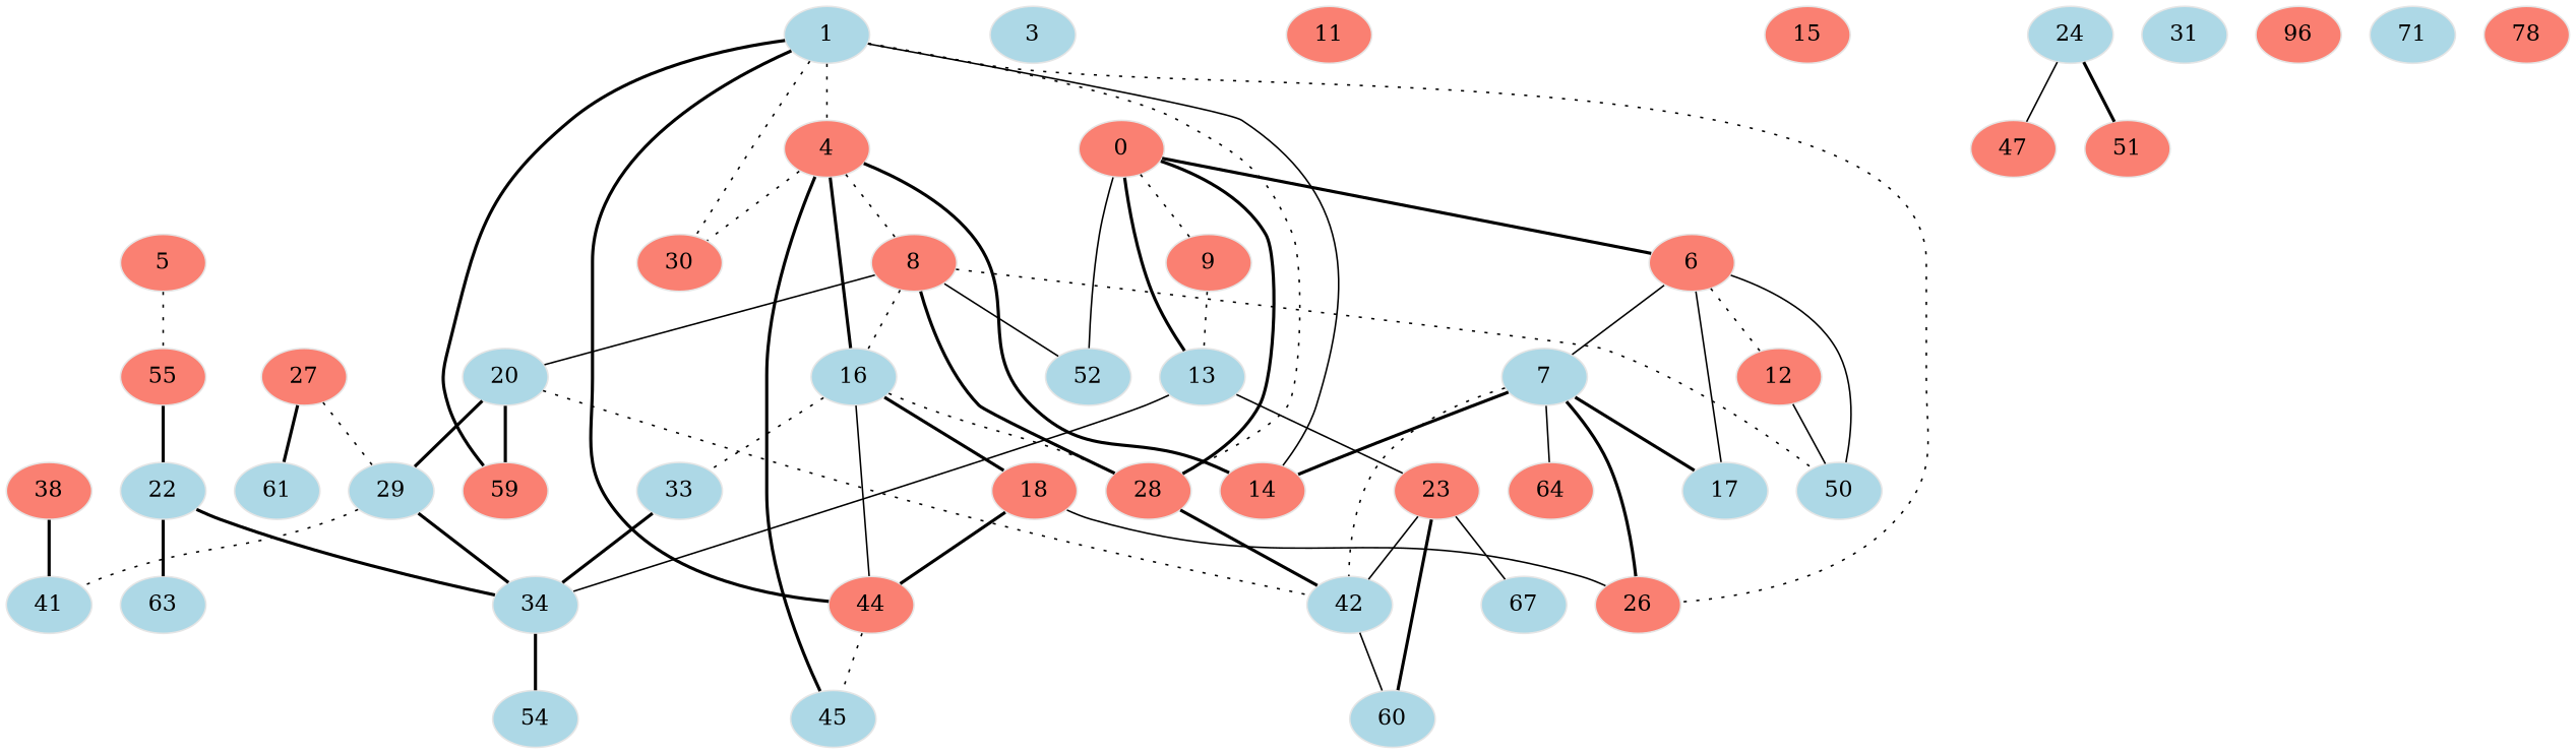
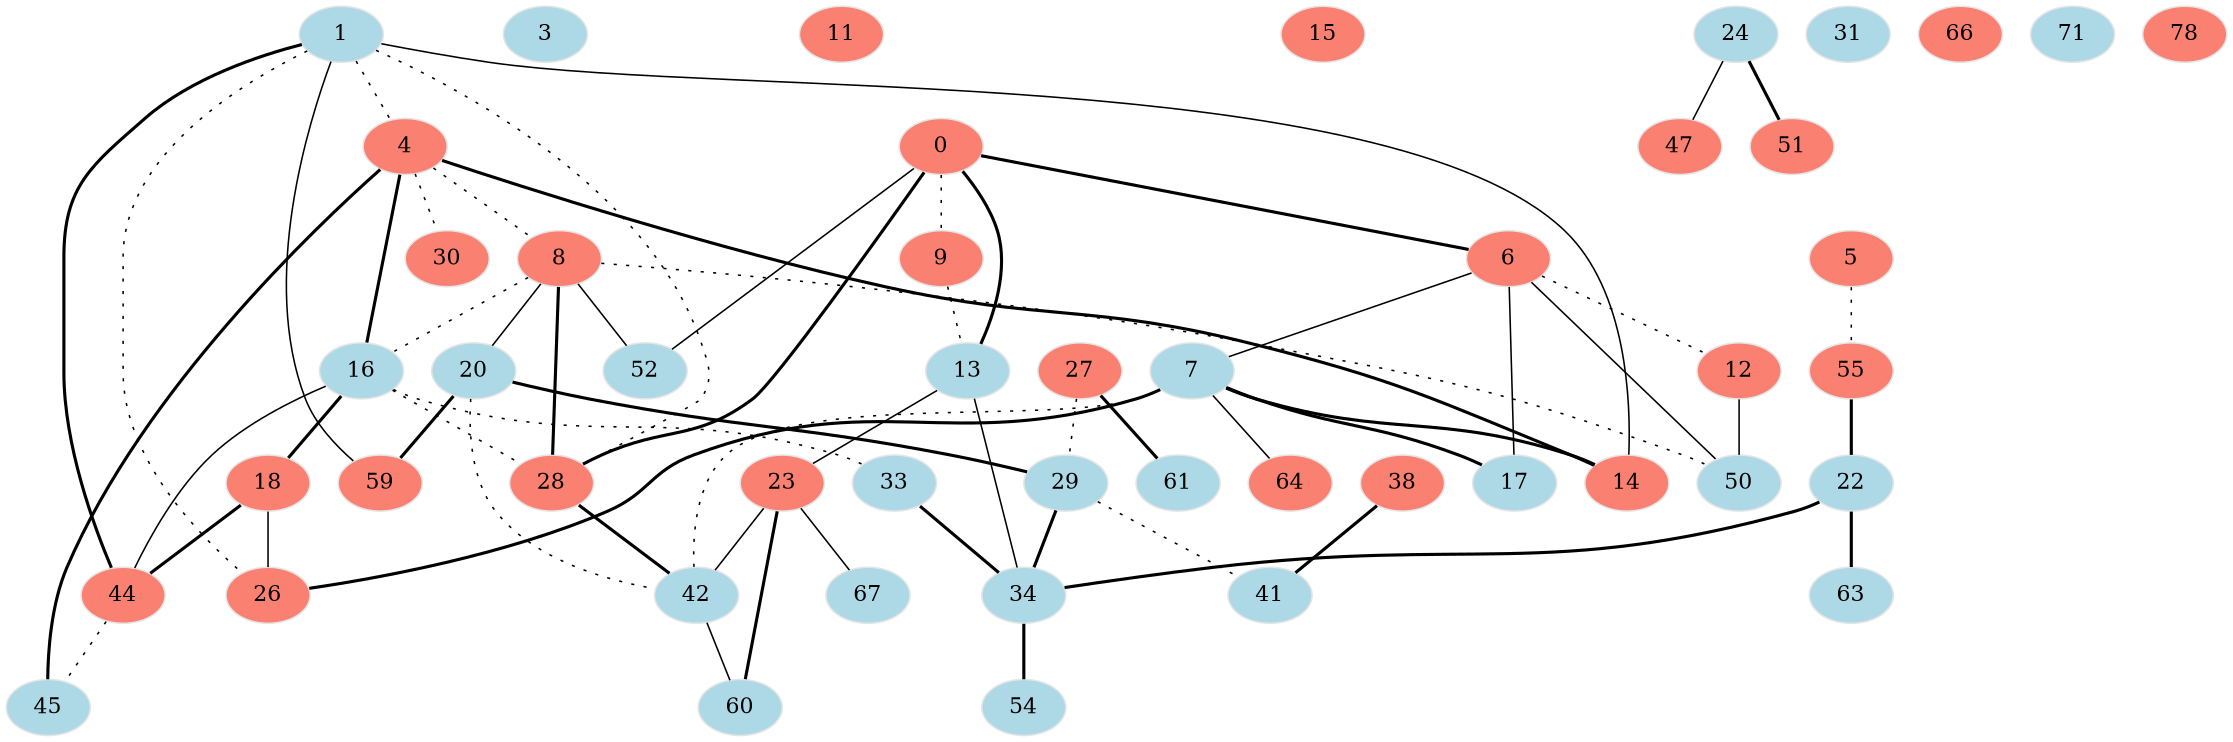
  graph {
    node [color=gray90 fillcolor=salmon style=filled]
    edge [style=bold]
    1 [fillcolor=lightblue super="+58"]
    4 [super="+39"]
    14 [super="+72"]
    26 [super="+48"]
    28 [super="+76"]
    30 [super="+56"]
    44 [super="+49"]
    59
    8 [super="+21"]
    16 [fillcolor=lightblue super="+25"]
    45 [fillcolor=lightblue]
    42 [fillcolor=lightblue super="+53"]
    n13 [label=0 super="+62"]
    6 [super="+35"]
    9 [super="+19"]
    13 [fillcolor=lightblue super="+77"]
    52 [fillcolor=lightblue super="+57"]
    7 [fillcolor=lightblue super="+40"]
    12 [super="+43"]
    17 [fillcolor=lightblue super="+37"]
    50 [fillcolor=lightblue super="+73"]
    23 [super="+36"]
    34 [fillcolor=lightblue super="+46"]
    3 [fillcolor=lightblue]
    20 [fillcolor=lightblue super="+69"]
    18
    33 [fillcolor=lightblue]
    22 [fillcolor=lightblue super="+32"]
    63 [fillcolor=lightblue]
    5
    55
    64
    60 [fillcolor=lightblue]
    29 [fillcolor=lightblue super="+65"]
    11
    67 [fillcolor=lightblue super="+70"]
    54 [fillcolor=lightblue]
    15
    41 [fillcolor=lightblue]
    47 [super="+68"]
    24 [fillcolor=lightblue]
    51
    27
    61 [fillcolor=lightblue super="+75"]
    31 [fillcolor=lightblue]
    38
-   66 [label=96]
+   66
    71 [fillcolor=lightblue]
    78
    1 -- 4 [style=dotted]
    1 -- 14 [style=solid]
    1 -- 26 [style=dotted]
    1 -- 28 [style=dotted]
-   1 -- 30 [style=dotted]
    1 -- 44
-   1 -- 59
+   1 -- 59 [style=solid]
    4 -- 14
    4 -- 30 [style=dotted]
    4 -- 8 [style=dotted]
    4 -- 16
    4 -- 45
    28 -- 42
    44 -- 45 [style=dotted]
    8 -- 28
    8 -- 16 [style=dotted]
    8 -- 52 [style=solid]
    8 -- 50 [style=dotted]
    8 -- 20 [style=solid]
    16 -- 28 [style=dotted]
    16 -- 44 [style=solid]
    16 -- 18
    16 -- 33 [style=dotted]
    42 -- 60 [style=solid]
    n13 -- 28
    n13 -- 6
    n13 -- 9 [style=dotted]
    n13 -- 13 [weight=2]
    n13 -- 52 [style=solid weight=2]
    6 -- 7 [style=solid]
    6 -- 12 [style=dotted]
    6 -- 17 [style=solid]
    6 -- 50 [style=solid]
    9 -- 13 [style=dotted]
    13 -- 23 [style=solid]
    13 -- 34 [style=solid]
    7 -- 14
    7 -- 26
    7 -- 42 [style=dotted]
    7 -- 17
    7 -- 64 [style=solid]
    12 -- 50 [style=solid]
    23 -- 42 [style=solid weight=2]
    23 -- 60
    23 -- 67 [style=solid]
    34 -- 54
    20 -- 59
    20 -- 42 [style=dotted]
    20 -- 29
    18 -- 26 [style=solid]
    18 -- 44
    33 -- 34
    22 -- 34
    22 -- 63
    5 -- 55 [style=dotted]
    55 -- 22
    29 -- 34
    29 -- 41 [style=dotted]
    24 -- 47 [style=solid]
    24 -- 51
    27 -- 29 [style=dotted]
    27 -- 61
    38 -- 41
  }
